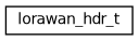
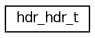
  digraph {
    rankdir=TB
-   n1 [color=black fillcolor=white fontname=Helvetica fontsize=10 height=0.2 label=lorawan_hdr_t shape=record style=filled width=0.4]
+   n1 [color=black fillcolor=white fontname=Helvetica fontsize=10 height=0.2 label=hdr_hdr_t shape=record style=filled width=0.4]
  }
